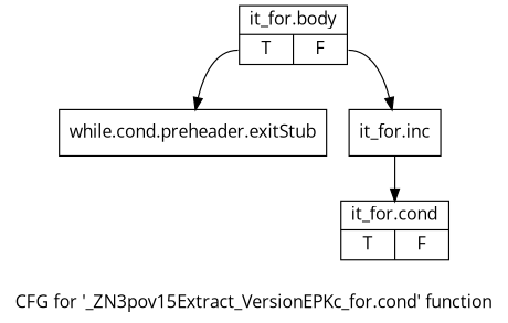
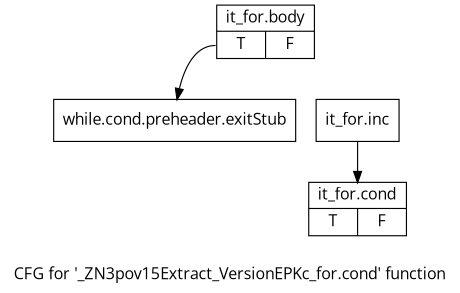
  digraph {
    fontname="Open Sans"
    label="CFG for '_ZN3pov15Extract_VersionEPKc_for.cond' function"
    node [fontname="Open Sans" shape=record]
    edge [fontname="Open Sans"]
    n1 [label="{it_for.cond|{<s0>T|<s1>F}}"]
    n2 [label="{it_for.body|{<s0>T|<s1>F}}"]
    n3 [label="{while.cond.preheader.exitStub}"]
    n4 [label="{it_for.inc}"]
    n2 -> n3 [tailport=s0]
-   n2 -> n4 [tailport=s1]
    n4 -> n1
  }
